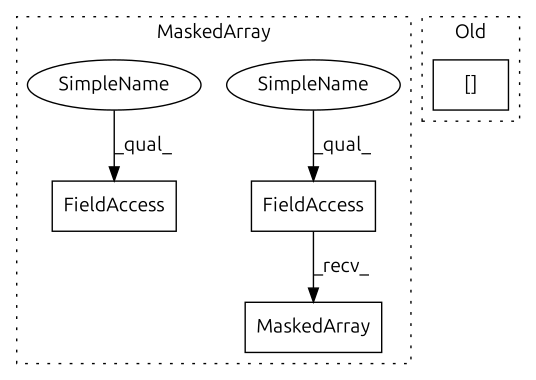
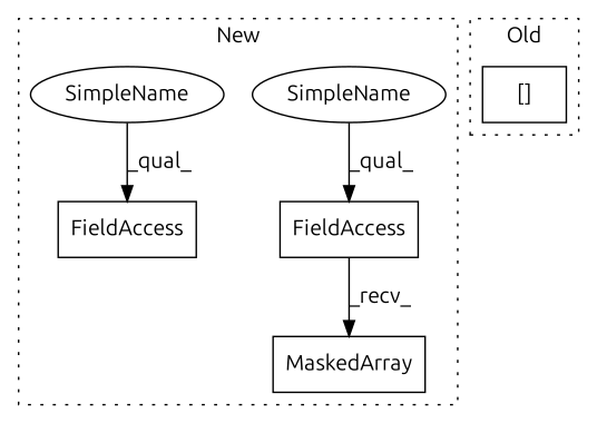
  digraph {
    fontname=Ubuntu
    node [a=22 l="12,1" s=946 shape=box fontname=Ubuntu]
    edge [fontname=Ubuntu]
    n1 [a=32 label=MaskedArray s="955,1041"]
    n2 [l=8 label=FieldAccess]
    n3 [l=8 label=FieldAccess s=1118]
    n4 [a=42 l=5 label=SimpleName shape=ellipse]
    n5 [a=42 l=5 label=SimpleName s=1118 shape=ellipse]
    n6 [a=2 label="[]" s="1207,1228"]
    subgraph cluster_1 {
-     label=MaskedArray
+     label=New
      style=dotted
      n1
      n2
      n3
      n4
      n5
    }
    subgraph cluster_2 {
      label=Old
      style=dotted
      n6
    }
    n2 -> n1 [label=_recv_]
    n4 -> n2 [label=_qual_]
    n5 -> n3 [label=_qual_]
  }
